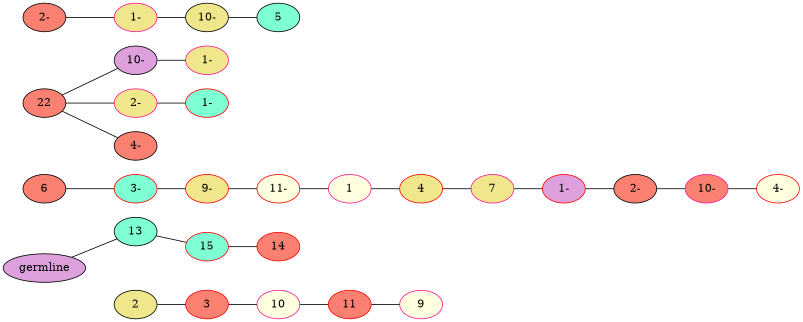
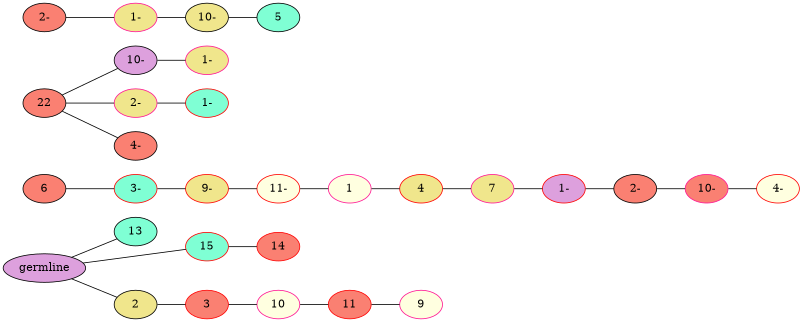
  graph {
    rankdir=LR
    node [color=black fillcolor=salmon style=filled]
    n1 [fillcolor=plum label=germline]
    n2 [fillcolor=aquamarine label=13]
    n3 [color=red fillcolor=aquamarine label=15]
    n4 [fillcolor=khaki label=2]
    n5 [color=red label=14]
    n6 [color=red label=3]
    n7 [color=deeppink fillcolor=lightyellow label=10]
    n8 [color=red label=11]
    n9 [color=deeppink fillcolor=lightyellow label=9]
    n10 [label=6]
    n11 [color=red fillcolor=aquamarine label="3-"]
    n12 [color=red fillcolor=khaki label="9-"]
    n13 [color=red fillcolor=lightyellow label="11-"]
    n14 [color=deeppink fillcolor=lightyellow label=1]
    n15 [color=red fillcolor=khaki label=4]
    n16 [color=deeppink fillcolor=khaki label=7]
    n17 [color=red fillcolor=plum label="1-"]
    n18 [label=22]
    n19 [fillcolor=plum label="10-"]
    n20 [color=deeppink fillcolor=khaki label="2-"]
    n21 [label="4-"]
    n22 [color=deeppink fillcolor=khaki label="1-"]
    n23 [color=red fillcolor=aquamarine label="1-"]
    n24 [label="2-"]
    n25 [color=deeppink label="10-"]
    n26 [color=red fillcolor=lightyellow label="4-"]
    n27 [label="2-"]
    n28 [color=deeppink fillcolor=khaki label="1-"]
    n29 [fillcolor=khaki label="10-"]
    n30 [fillcolor=aquamarine label=5]
    n1 -- n2
-   n2 -- n3
+   n1 -- n3
+   n1 -- n4
    n3 -- n5
    n4 -- n6
    n6 -- n7
    n7 -- n8
    n8 -- n9
    n10 -- n11
    n11 -- n12
    n12 -- n13
    n13 -- n14
    n14 -- n15
    n15 -- n16
    n16 -- n17
    n17 -- n24
    n18 -- n19
    n18 -- n20
    n18 -- n21
    n19 -- n22
    n20 -- n23
    n24 -- n25
    n25 -- n26
    n27 -- n28
    n28 -- n29
    n29 -- n30
  }
